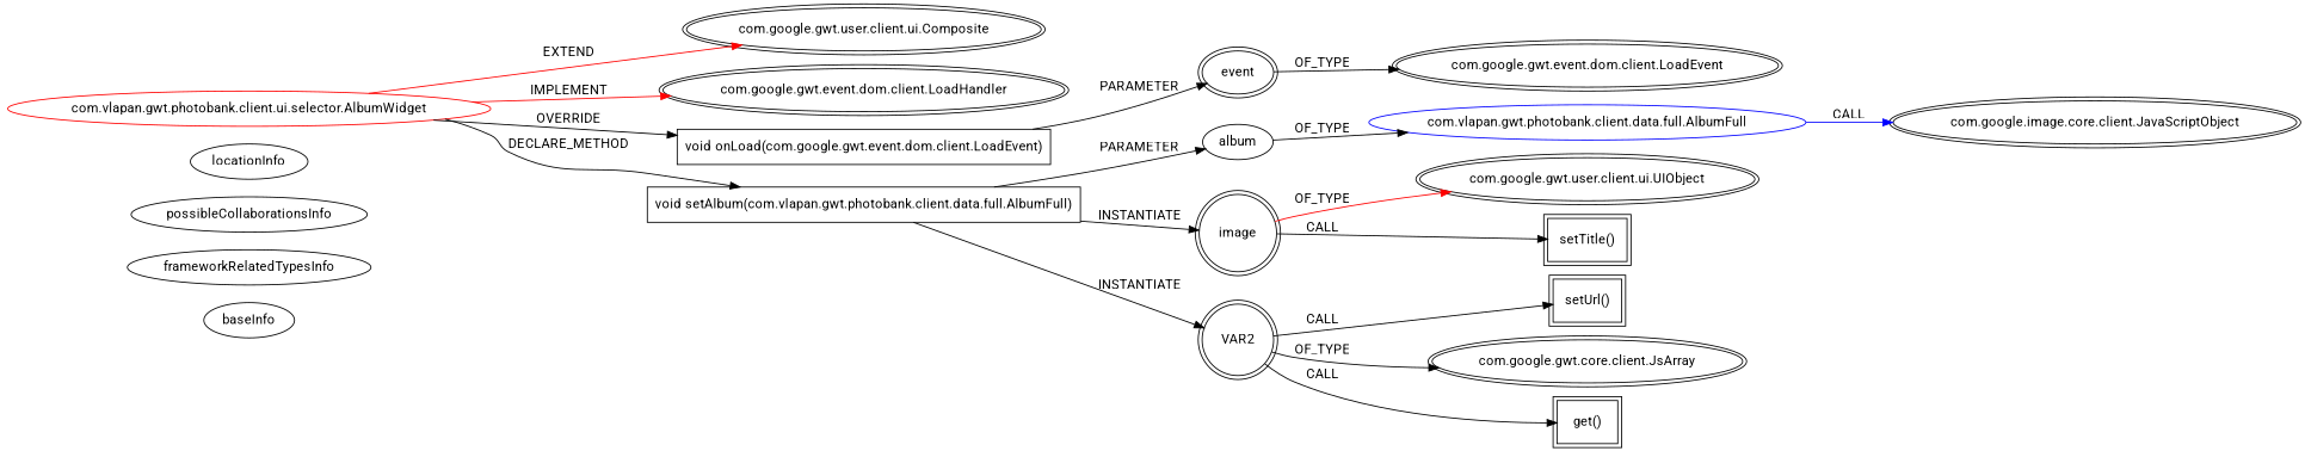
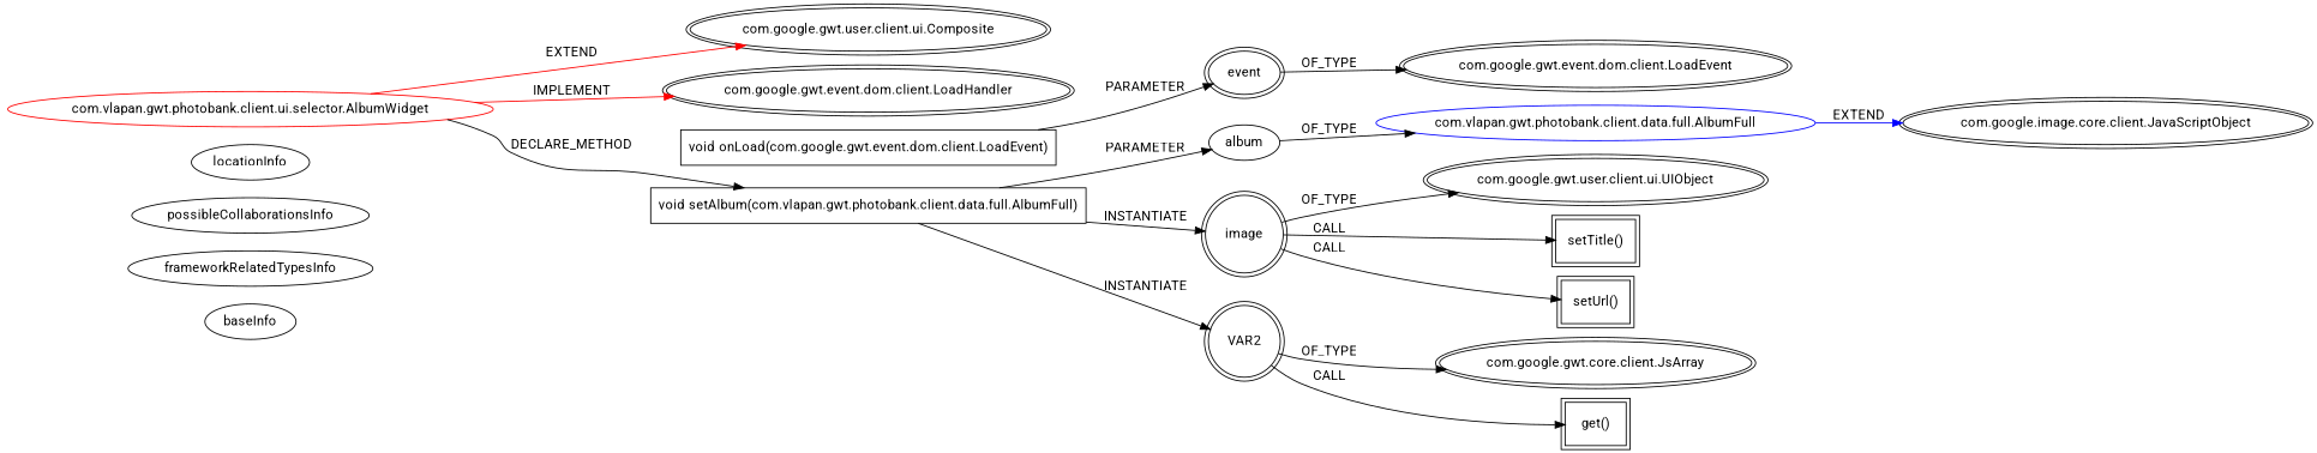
  digraph {
    fontname=Roboto
    rankdir=LR
    node [fontname=Roboto isFrameworkType=true vertexType=FRAMEWORK_CLASS_TYPE peripheries=2]
    edge [fontname=Roboto]
    baseInfo [category=extension_graph graphId=4625 isAnonymous=false possibleRelation=true isFrameworkType="" vertexType="" peripheries=""]
    frameworkRelatedTypesInfo [0="com.google.gwt.user.client.ui.Composite" 1="com.google.gwt.event.dom.client.LoadHandler" isFrameworkType="" vertexType="" peripheries=""]
    possibleCollaborationsInfo [0="4625~CLIENT_METHOD_DECLARATION-PARAMETER_DECLARATION-~com.google.gwt.user.client.ui.Composite com.google.gwt.event.dom.client.LoadHandler ~com.google.gwt.core.client.JavaScriptObject ~false~false" isFrameworkType="" vertexType="" peripheries=""]
    locationInfo [contextSignature=AlbumWidget filePath="/vlapan-PhotoBank/PhotoBank-master/src/com/vlapan/gwt/photobank/client/ui/selector/AlbumWidget.java" graphId=4625 projectName="vlapan-PhotoBank" isFrameworkType="" vertexType="" peripheries=""]
    n5 [color=red isFrameworkType=false label="com.vlapan.gwt.photobank.client.ui.selector.AlbumWidget" vertexType=ROOT_CLIENT_CLASS_DECLARATION peripheries=""]
    n6 [label="com.google.gwt.user.client.ui.Composite"]
    n7 [label="com.google.gwt.event.dom.client.LoadHandler" vertexType=FRAMEWORK_INTERFACE_TYPE]
    n8 [isFrameworkType=false label="void onLoad(com.google.gwt.event.dom.client.LoadEvent)" shape=box vertexType=OVERRIDING_METHOD_DECLARATION peripheries=""]
    n9 [isFrameworkType=false label="void setAlbum(com.vlapan.gwt.photobank.client.data.full.AlbumFull)" shape=box vertexType=CLIENT_METHOD_DECLARATION peripheries=""]
    n10 [label=event vertexType=PARAMETER_DECLARATION]
    n11 [isFrameworkType=false label=album vertexType=PARAMETER_DECLARATION peripheries=""]
    n12 [label=image shape=circle vertexType=VARIABLE_EXPRESION]
    n13 [label=VAR2 shape=circle vertexType=VARIABLE_EXPRESION]
    n14 [label="com.google.gwt.event.dom.client.LoadEvent"]
    n15 [color=blue isFrameworkType=false label="com.vlapan.gwt.photobank.client.data.full.AlbumFull" vertexType=REFERENCE_CLIENT_CLASS_DECLARATION peripheries=""]
    n16 [label="com.google.gwt.user.client.ui.UIObject"]
    n17 [label="setTitle()" shape=box vertexType=INSIDE_CALL]
    n18 [label="setUrl()" shape=box vertexType=INSIDE_CALL]
    n19 [label="com.google.gwt.core.client.JsArray"]
    n20 [label="get()" shape=box vertexType=INSIDE_CALL]
    n21 [label="com.google.image.core.client.JavaScriptObject"]
    n5 -> n6 [color=red label=EXTEND]
    n5 -> n7 [color=red label=IMPLEMENT]
-   n5 -> n8 [label=OVERRIDE]
    n5 -> n9 [label=DECLARE_METHOD]
    n8 -> n10 [label=PARAMETER]
    n9 -> n11 [label=PARAMETER]
    n9 -> n12 [label=INSTANTIATE]
    n9 -> n13 [label=INSTANTIATE]
    n10 -> n14 [label=OF_TYPE]
    n11 -> n15 [label=OF_TYPE]
-   n12 -> n16 [label=OF_TYPE color=red]
+   n12 -> n16 [label=OF_TYPE]
    n12 -> n17 [label=CALL]
-   n13 -> n18 [label=CALL]
+   n12 -> n18 [label=CALL]
    n13 -> n19 [label=OF_TYPE]
    n13 -> n20 [label=CALL]
-   n15 -> n21 [color=blue label=CALL]
+   n15 -> n21 [color=blue label=EXTEND]
  }
